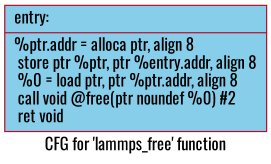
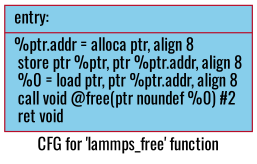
  digraph {
    label="CFG for 'lammps_free' function"
    fontname=Oswald
-   n1 [color="#b70d28ff" fillcolor=skyblue fontname=Oswald label="{entry:\l|  %ptr.addr = alloca ptr, align 8\l  store ptr %ptr, ptr %entry.addr, align 8\l  %0 = load ptr, ptr %ptr.addr, align 8\l  call void @free(ptr noundef %0) #2\l  ret void\l}" shape=record style=filled]
+   n1 [color="#b70d28ff" fillcolor=skyblue fontname=Oswald label="{entry:\l|  %ptr.addr = alloca ptr, align 8\l  store ptr %ptr, ptr %ptr.addr, align 8\l  %0 = load ptr, ptr %ptr.addr, align 8\l  call void @free(ptr noundef %0) #2\l  ret void\l}" shape=record style=filled]
  }
